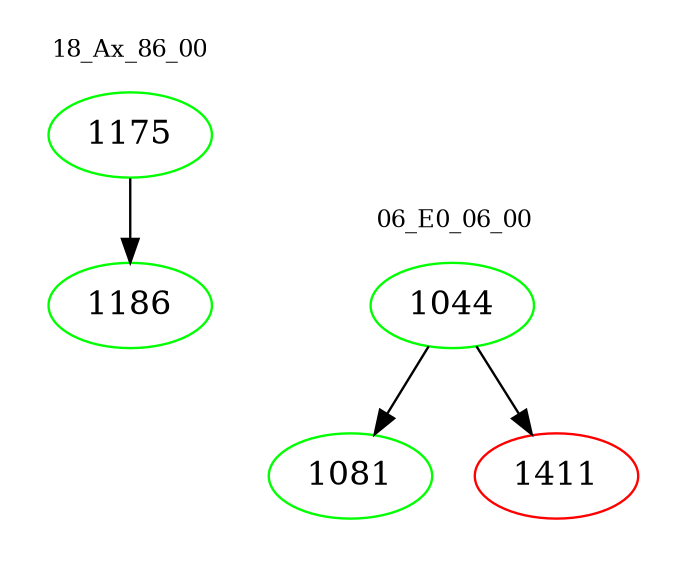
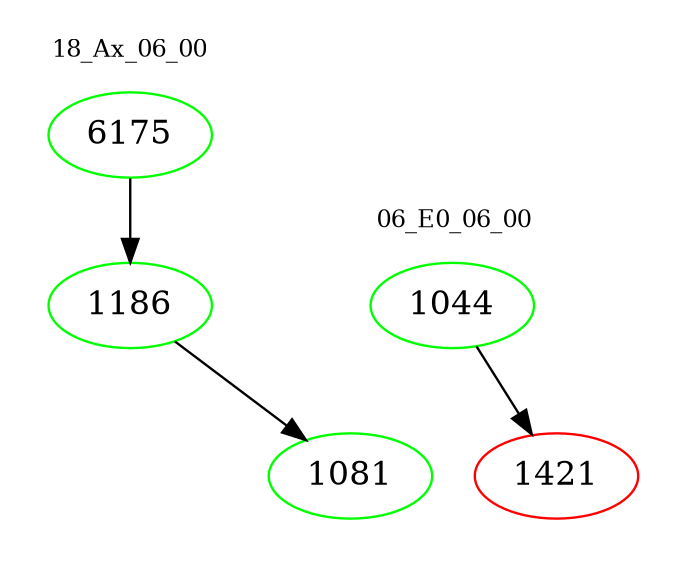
  digraph {
    node [color=green]
    edge [color=black]
-   n1 [label=1175]
+   n1 [label=6175]
    n2 [label=1186]
    n3 [label=1044]
    n4 [label=1081]
-   n5 [color=red label=1411]
+   n5 [color=red label=1421]
    subgraph cluster_1 {
      color=white
      fontsize=10
-     label="18_Ax_86_00"
+     label="18_Ax_06_00"
      n1
      n2
    }
    subgraph cluster_2 {
      color=white
      fontsize=10
      label="06_E0_06_00"
      n3
      n4
      n5
    }
    n1 -> n2
-   n3 -> n4
+   n2 -> n4
    n3 -> n5
  }
